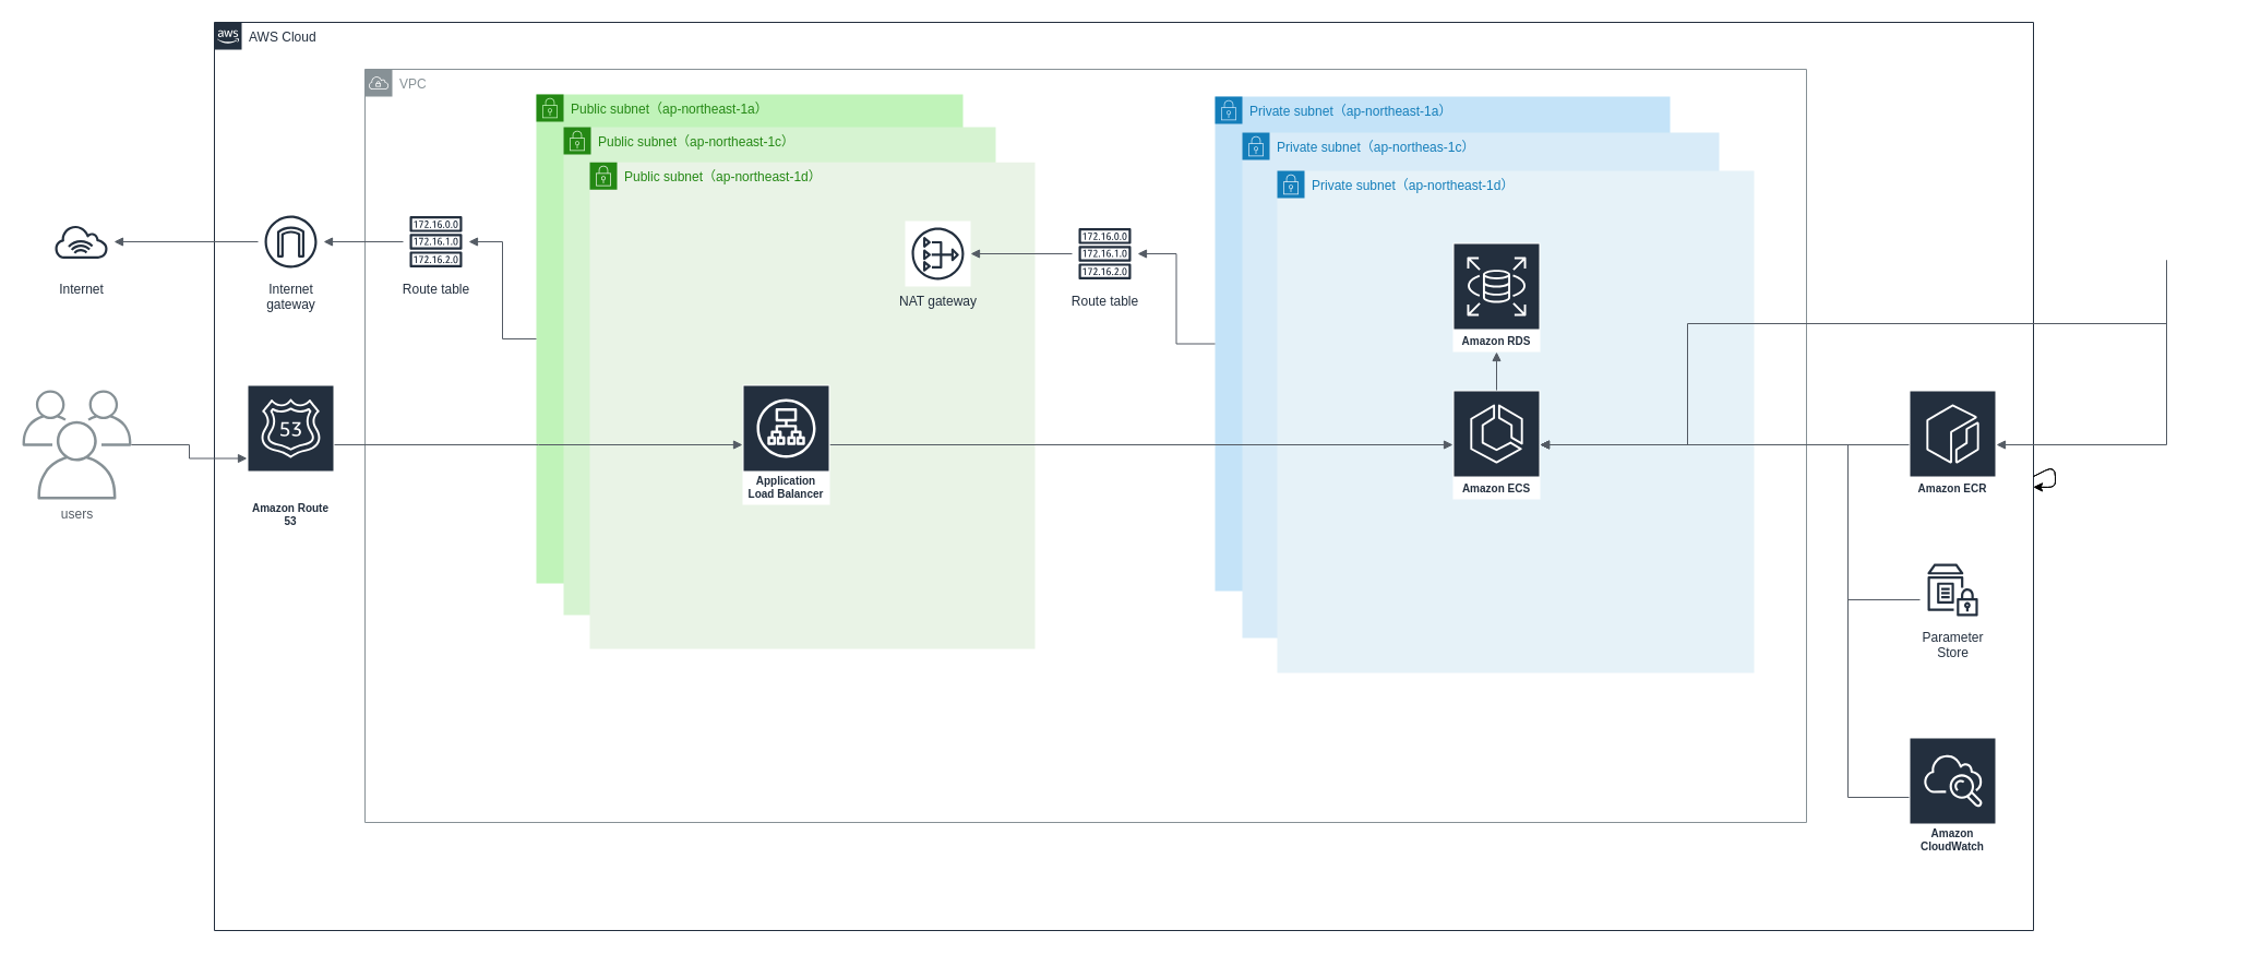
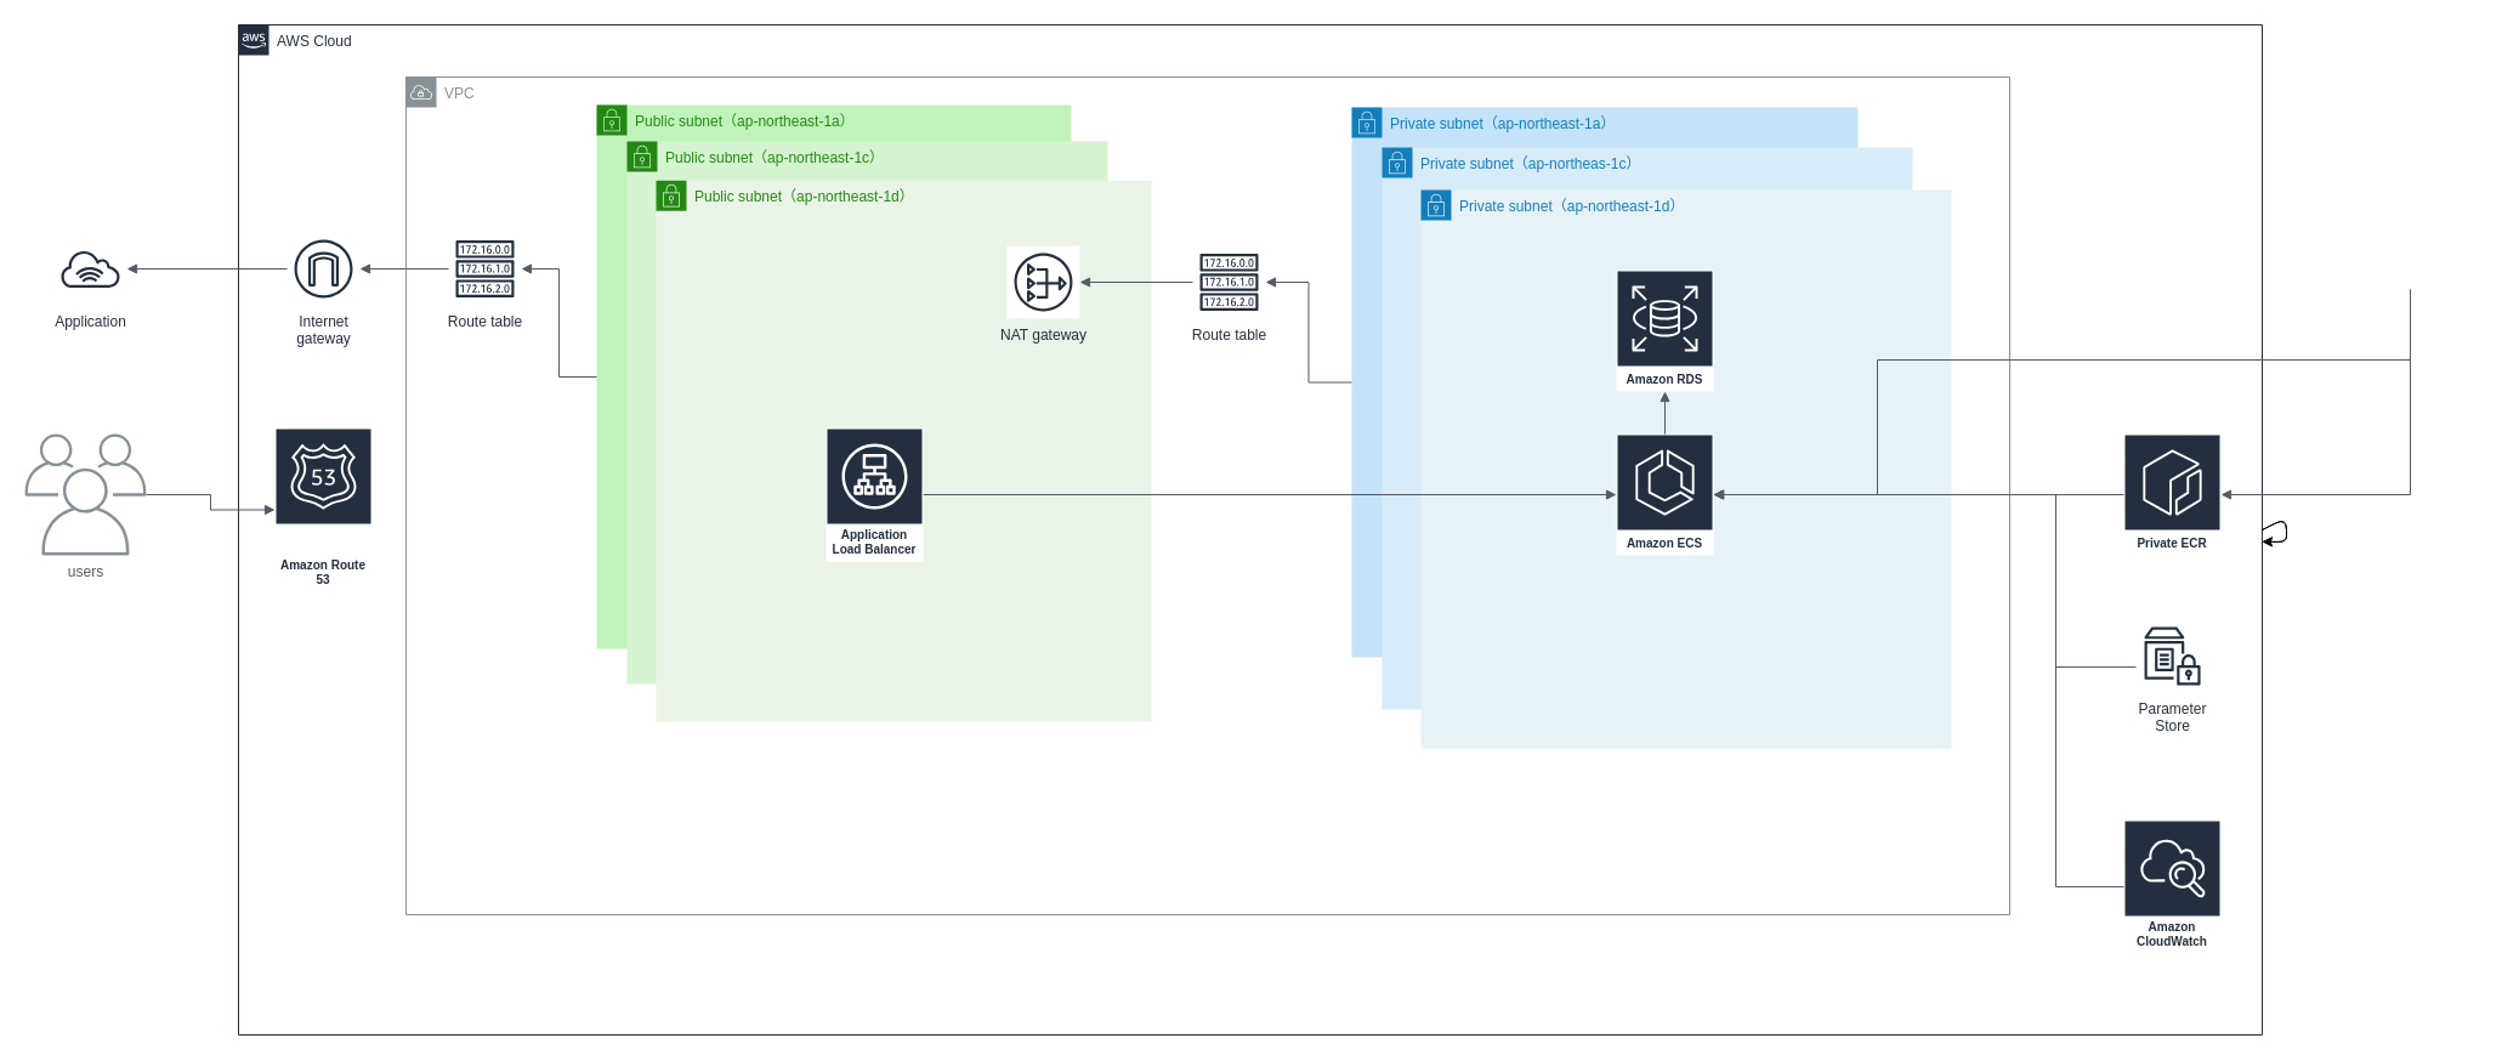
  <mxCell id="0" />
  <mxCell id="1" parent="0" />
  <mxCell id="2" value="AWS Cloud" style="points=[[0,0],[0.25,0],[0.5,0],[0.75,0],[1,0],[1,0.25],[1,0.5],[1,0.75],[1,1],[0.75,1],[0.5,1],[0.25,1],[0,1],[0,0.75],[0,0.5],[0,0.25]];outlineConnect=0;gradientColor=none;html=1;whiteSpace=wrap;fontSize=12;fontStyle=0;container=1;pointerEvents=0;collapsible=0;recursiveResize=0;shape=mxgraph.aws4.group;grIcon=mxgraph.aws4.group_aws_cloud_alt;strokeColor=#232F3E;fillColor=none;verticalAlign=top;align=left;spacingLeft=30;fontColor=#232F3E;dashed=0;" parent="1" vertex="1"><mxGeometry x="196" y="20" width="1667" height="832" as="geometry" /></mxCell>
  <mxCell id="3" value="VPC" style="sketch=0;outlineConnect=0;gradientColor=none;html=1;whiteSpace=wrap;fontSize=12;fontStyle=0;shape=mxgraph.aws4.group;grIcon=mxgraph.aws4.group_vpc;strokeColor=#879196;fillColor=none;verticalAlign=top;align=left;spacingLeft=30;fontColor=#879196;dashed=0;" parent="2" vertex="1"><mxGeometry x="138" y="43" width="1321" height="690" as="geometry" /></mxCell>
  <mxCell id="4" value="Public subnet（ap-northeast-1a）" style="points=[[0,0],[0.25,0],[0.5,0],[0.75,0],[1,0],[1,0.25],[1,0.5],[1,0.75],[1,1],[0.75,1],[0.5,1],[0.25,1],[0,1],[0,0.75],[0,0.5],[0,0.25]];outlineConnect=0;gradientColor=none;html=1;whiteSpace=wrap;fontSize=12;fontStyle=0;container=1;pointerEvents=0;collapsible=0;recursiveResize=0;shape=mxgraph.aws4.group;grIcon=mxgraph.aws4.group_security_group;grStroke=0;strokeColor=#248814;fillColor=#C0F3B9;verticalAlign=top;align=left;spacingLeft=30;fontColor=#248814;dashed=0;" parent="2" vertex="1"><mxGeometry x="295" y="66" width="391" height="448" as="geometry" /></mxCell>
  <mxCell id="5" value="Public subnet（ap-northeast-1c）" style="points=[[0,0],[0.25,0],[0.5,0],[0.75,0],[1,0],[1,0.25],[1,0.5],[1,0.75],[1,1],[0.75,1],[0.5,1],[0.25,1],[0,1],[0,0.75],[0,0.5],[0,0.25]];outlineConnect=0;gradientColor=none;html=1;whiteSpace=wrap;fontSize=12;fontStyle=0;container=1;pointerEvents=0;collapsible=0;recursiveResize=0;shape=mxgraph.aws4.group;grIcon=mxgraph.aws4.group_security_group;grStroke=0;strokeColor=#248814;fillColor=#D6F3D1;verticalAlign=top;align=left;spacingLeft=30;fontColor=#248814;dashed=0;" parent="2" vertex="1"><mxGeometry x="320" y="96" width="396" height="447" as="geometry" /></mxCell>
  <mxCell id="6" value="Public subnet（ap-northeast-1d）" style="points=[[0,0],[0.25,0],[0.5,0],[0.75,0],[1,0],[1,0.25],[1,0.5],[1,0.75],[1,1],[0.75,1],[0.5,1],[0.25,1],[0,1],[0,0.75],[0,0.5],[0,0.25]];outlineConnect=0;gradientColor=none;html=1;whiteSpace=wrap;fontSize=12;fontStyle=0;container=1;pointerEvents=0;collapsible=0;recursiveResize=0;shape=mxgraph.aws4.group;grIcon=mxgraph.aws4.group_security_group;grStroke=0;strokeColor=#248814;fillColor=#E9F3E6;verticalAlign=top;align=left;spacingLeft=30;fontColor=#248814;dashed=0;" parent="2" vertex="1"><mxGeometry x="344" y="128.13" width="408" height="445.87" as="geometry" /></mxCell>
  <mxCell id="7" value="NAT gateway" style="sketch=0;outlineConnect=0;fontColor=#232F3E;gradientColor=none;strokeColor=#232F3E;fillColor=#ffffff;dashed=0;verticalLabelPosition=bottom;verticalAlign=top;align=center;html=1;fontSize=12;fontStyle=0;aspect=fixed;shape=mxgraph.aws4.resourceIcon;resIcon=mxgraph.aws4.nat_gateway;" parent="6" vertex="1"><mxGeometry x="289" y="53.87" width="60" height="60" as="geometry" /></mxCell>
  <mxCell id="8" value="Private subnet（ap-northeast-1a）" style="points=[[0,0],[0.25,0],[0.5,0],[0.75,0],[1,0],[1,0.25],[1,0.5],[1,0.75],[1,1],[0.75,1],[0.5,1],[0.25,1],[0,1],[0,0.75],[0,0.5],[0,0.25]];outlineConnect=0;gradientColor=none;html=1;whiteSpace=wrap;fontSize=12;fontStyle=0;container=1;pointerEvents=0;collapsible=0;recursiveResize=0;shape=mxgraph.aws4.group;grIcon=mxgraph.aws4.group_security_group;grStroke=0;strokeColor=#147EBA;fillColor=#C4E3F8;verticalAlign=top;align=left;spacingLeft=30;fontColor=#147EBA;dashed=0;" parent="2" vertex="1"><mxGeometry x="917" y="68" width="417" height="453" as="geometry" /></mxCell>
  <mxCell id="9" value="Amazon ECS" style="sketch=0;outlineConnect=0;fontColor=#232F3E;gradientColor=none;strokeColor=#ffffff;fillColor=#232F3E;dashed=0;verticalLabelPosition=middle;verticalAlign=bottom;align=center;html=1;whiteSpace=wrap;fontSize=10;fontStyle=1;spacing=3;shape=mxgraph.aws4.productIcon;prIcon=mxgraph.aws4.ecs;" parent="8" vertex="1"><mxGeometry x="297" y="294" width="80" height="100" as="geometry" /></mxCell>
  <mxCell id="10" value="Amazon RDS" style="sketch=0;outlineConnect=0;fontColor=#232F3E;gradientColor=none;strokeColor=#ffffff;fillColor=#232F3E;dashed=0;verticalLabelPosition=middle;verticalAlign=bottom;align=center;html=1;whiteSpace=wrap;fontSize=10;fontStyle=1;spacing=3;shape=mxgraph.aws4.productIcon;prIcon=mxgraph.aws4.rds;" parent="8" vertex="1"><mxGeometry x="277" y="113" width="80" height="100" as="geometry" /></mxCell>
  <mxCell id="11" value="Private subnet（ap-northeas-1c）" style="points=[[0,0],[0.25,0],[0.5,0],[0.75,0],[1,0],[1,0.25],[1,0.5],[1,0.75],[1,1],[0.75,1],[0.5,1],[0.25,1],[0,1],[0,0.75],[0,0.5],[0,0.25]];outlineConnect=0;gradientColor=none;html=1;whiteSpace=wrap;fontSize=12;fontStyle=0;container=1;pointerEvents=0;collapsible=0;recursiveResize=0;shape=mxgraph.aws4.group;grIcon=mxgraph.aws4.group_security_group;grStroke=0;strokeColor=#147EBA;fillColor=#D8EBF8;verticalAlign=top;align=left;spacingLeft=30;fontColor=#147EBA;dashed=0;" parent="8" vertex="1"><mxGeometry x="25" y="33" width="437" height="463" as="geometry" /></mxCell>
  <mxCell id="12" value="Amazon ECS" style="sketch=0;outlineConnect=0;fontColor=#232F3E;gradientColor=none;strokeColor=#ffffff;fillColor=#232F3E;dashed=0;verticalLabelPosition=middle;verticalAlign=bottom;align=center;html=1;whiteSpace=wrap;fontSize=10;fontStyle=1;spacing=3;shape=mxgraph.aws4.productIcon;prIcon=mxgraph.aws4.ecs;" parent="11" vertex="1"><mxGeometry x="297" y="294" width="80" height="100" as="geometry" /></mxCell>
  <mxCell id="13" value="Amazon RDS" style="sketch=0;outlineConnect=0;fontColor=#232F3E;gradientColor=none;strokeColor=#ffffff;fillColor=#232F3E;dashed=0;verticalLabelPosition=middle;verticalAlign=bottom;align=center;html=1;whiteSpace=wrap;fontSize=10;fontStyle=1;spacing=3;shape=mxgraph.aws4.productIcon;prIcon=mxgraph.aws4.rds;" parent="11" vertex="1"><mxGeometry x="277" y="113" width="80" height="100" as="geometry" /></mxCell>
  <mxCell id="14" value="Private subnet（ap-northeast-1d）" style="points=[[0,0],[0.25,0],[0.5,0],[0.75,0],[1,0],[1,0.25],[1,0.5],[1,0.75],[1,1],[0.75,1],[0.5,1],[0.25,1],[0,1],[0,0.75],[0,0.5],[0,0.25]];outlineConnect=0;gradientColor=none;html=1;whiteSpace=wrap;fontSize=12;fontStyle=0;container=1;pointerEvents=0;collapsible=0;recursiveResize=0;shape=mxgraph.aws4.group;grIcon=mxgraph.aws4.group_security_group;grStroke=0;strokeColor=#147EBA;fillColor=#E6F2F8;verticalAlign=top;align=left;spacingLeft=30;fontColor=#147EBA;dashed=0;" parent="11" vertex="1"><mxGeometry x="32" y="35" width="437" height="460" as="geometry" /></mxCell>
  <mxCell id="15" value="Amazon Route 53" style="sketch=0;outlineConnect=0;fontColor=#232F3E;gradientColor=none;strokeColor=#ffffff;fillColor=#232F3E;dashed=0;verticalLabelPosition=middle;verticalAlign=bottom;align=center;html=1;whiteSpace=wrap;fontSize=10;fontStyle=1;spacing=3;shape=mxgraph.aws4.productIcon;prIcon=mxgraph.aws4.route_53;" parent="2" vertex="1"><mxGeometry x="30" y="332" width="80" height="135" as="geometry" /></mxCell>
  <mxCell id="16" value="Internet&#10;gateway" style="sketch=0;outlineConnect=0;fontColor=#232F3E;gradientColor=none;strokeColor=#232F3E;fillColor=#ffffff;dashed=0;verticalLabelPosition=bottom;verticalAlign=top;align=center;html=1;fontSize=12;fontStyle=0;aspect=fixed;shape=mxgraph.aws4.resourceIcon;resIcon=mxgraph.aws4.internet_gateway;" parent="2" vertex="1"><mxGeometry x="40" y="171" width="60" height="60" as="geometry" /></mxCell>
- <mxCell id="17" value="Amazon ECR" style="sketch=0;outlineConnect=0;fontColor=#232F3E;gradientColor=none;strokeColor=#ffffff;fillColor=#232F3E;dashed=0;verticalLabelPosition=middle;verticalAlign=bottom;align=center;html=1;whiteSpace=wrap;fontSize=10;fontStyle=1;spacing=3;shape=mxgraph.aws4.productIcon;prIcon=mxgraph.aws4.ecr;" parent="2" vertex="1"><mxGeometry x="1553" y="337" width="80" height="100" as="geometry" /></mxCell>
+ <mxCell id="17" value="Private ECR" style="sketch=0;outlineConnect=0;fontColor=#232F3E;gradientColor=none;strokeColor=#ffffff;fillColor=#232F3E;dashed=0;verticalLabelPosition=middle;verticalAlign=bottom;align=center;html=1;whiteSpace=wrap;fontSize=10;fontStyle=1;spacing=3;shape=mxgraph.aws4.productIcon;prIcon=mxgraph.aws4.ecr;" parent="2" vertex="1"><mxGeometry x="1553" y="337" width="80" height="100" as="geometry" /></mxCell>
  <mxCell id="18" value="Amazon CloudWatch" style="sketch=0;outlineConnect=0;fontColor=#232F3E;gradientColor=none;strokeColor=#ffffff;fillColor=#232F3E;dashed=0;verticalLabelPosition=middle;verticalAlign=bottom;align=center;html=1;whiteSpace=wrap;fontSize=10;fontStyle=1;spacing=3;shape=mxgraph.aws4.productIcon;prIcon=mxgraph.aws4.cloudwatch;" parent="2" vertex="1"><mxGeometry x="1553" y="655" width="80" height="110" as="geometry" /></mxCell>
  <mxCell id="19" value="Parameter&#10;Store" style="sketch=0;outlineConnect=0;fontColor=#232F3E;gradientColor=none;strokeColor=#232F3E;fillColor=#ffffff;dashed=0;verticalLabelPosition=bottom;verticalAlign=top;align=center;html=1;fontSize=12;fontStyle=0;aspect=fixed;shape=mxgraph.aws4.resourceIcon;resIcon=mxgraph.aws4.parameter_store;" parent="2" vertex="1"><mxGeometry x="1563" y="490" width="60" height="60" as="geometry" /></mxCell>
  <mxCell id="20" value="" style="edgeStyle=orthogonalEdgeStyle;html=1;endArrow=block;elbow=vertical;startArrow=none;endFill=1;strokeColor=#545B64;rounded=0;" parent="2" source="28" target="32" edge="1"><mxGeometry width="100" relative="1" as="geometry"><mxPoint x="440" y="410" as="sourcePoint" /><mxPoint x="540" y="410" as="targetPoint" /></mxGeometry></mxCell>
- <mxCell id="21" value="" style="edgeStyle=orthogonalEdgeStyle;html=1;endArrow=block;elbow=vertical;startArrow=none;endFill=1;strokeColor=#545B64;rounded=0;" parent="2" source="15" target="28" edge="1"><mxGeometry width="100" relative="1" as="geometry"><mxPoint x="735" y="358" as="sourcePoint" /><mxPoint x="835" y="358" as="targetPoint" /><Array as="points"><mxPoint x="297" y="387" /><mxPoint x="297" y="387" /></Array></mxGeometry></mxCell>
  <mxCell id="22" value="Route table" style="sketch=0;outlineConnect=0;fontColor=#232F3E;gradientColor=none;strokeColor=#232F3E;fillColor=#ffffff;dashed=0;verticalLabelPosition=bottom;verticalAlign=top;align=center;html=1;fontSize=12;fontStyle=0;aspect=fixed;shape=mxgraph.aws4.resourceIcon;resIcon=mxgraph.aws4.route_table;" parent="2" vertex="1"><mxGeometry x="786" y="182" width="60" height="60" as="geometry" /></mxCell>
  <mxCell id="23" value="Route table" style="sketch=0;outlineConnect=0;fontColor=#232F3E;gradientColor=none;strokeColor=#232F3E;fillColor=#ffffff;dashed=0;verticalLabelPosition=bottom;verticalAlign=top;align=center;html=1;fontSize=12;fontStyle=0;aspect=fixed;shape=mxgraph.aws4.resourceIcon;resIcon=mxgraph.aws4.route_table;" parent="2" vertex="1"><mxGeometry x="173" y="171" width="60" height="60" as="geometry" /></mxCell>
  <mxCell id="24" value="" style="edgeStyle=orthogonalEdgeStyle;html=1;endArrow=none;elbow=vertical;startArrow=block;startFill=1;strokeColor=#545B64;rounded=0;" parent="2" source="16" target="23" edge="1"><mxGeometry width="100" relative="1" as="geometry"><mxPoint x="353" y="396" as="sourcePoint" /><mxPoint x="453" y="396" as="targetPoint" /></mxGeometry></mxCell>
  <mxCell id="25" value="" style="edgeStyle=orthogonalEdgeStyle;html=1;endArrow=none;elbow=vertical;startArrow=block;startFill=1;strokeColor=#545B64;rounded=0;" parent="2" source="22" target="8" edge="1"><mxGeometry width="100" relative="1" as="geometry"><mxPoint x="689" y="398" as="sourcePoint" /><mxPoint x="789" y="398" as="targetPoint" /></mxGeometry></mxCell>
  <mxCell id="26" value="" style="edgeStyle=orthogonalEdgeStyle;html=1;endArrow=none;elbow=vertical;startArrow=block;startFill=1;strokeColor=#545B64;rounded=0;" parent="2" source="7" target="22" edge="1"><mxGeometry width="100" relative="1" as="geometry"><mxPoint x="919" y="398" as="sourcePoint" /><mxPoint x="1019" y="398" as="targetPoint" /></mxGeometry></mxCell>
  <mxCell id="27" value="" style="edgeStyle=orthogonalEdgeStyle;html=1;endArrow=none;elbow=vertical;startArrow=block;startFill=1;strokeColor=#545B64;rounded=0;" parent="2" source="23" target="4" edge="1"><mxGeometry width="100" relative="1" as="geometry"><mxPoint x="444" y="398" as="sourcePoint" /><mxPoint x="544" y="398" as="targetPoint" /></mxGeometry></mxCell>
  <mxCell id="28" value="Application Load Balancer" style="sketch=0;outlineConnect=0;fontColor=#232F3E;gradientColor=none;strokeColor=#ffffff;fillColor=#232F3E;dashed=0;verticalLabelPosition=middle;verticalAlign=bottom;align=center;html=1;whiteSpace=wrap;fontSize=10;fontStyle=1;spacing=3;shape=mxgraph.aws4.productIcon;prIcon=mxgraph.aws4.application_load_balancer;" parent="2" vertex="1"><mxGeometry x="484" y="332" width="80" height="110" as="geometry" /></mxCell>
  <mxCell id="29" value="Amazon RDS" style="sketch=0;outlineConnect=0;fontColor=#232F3E;gradientColor=none;strokeColor=#ffffff;fillColor=#232F3E;dashed=0;verticalLabelPosition=middle;verticalAlign=bottom;align=center;html=1;whiteSpace=wrap;fontSize=10;fontStyle=1;spacing=3;shape=mxgraph.aws4.productIcon;prIcon=mxgraph.aws4.rds;" parent="2" vertex="1"><mxGeometry x="1135" y="202" width="80" height="100" as="geometry" /></mxCell>
  <mxCell id="30" value="" style="edgeStyle=orthogonalEdgeStyle;html=1;endArrow=none;elbow=vertical;startArrow=block;startFill=1;strokeColor=#545B64;rounded=0;" parent="2" source="32" target="18" edge="1"><mxGeometry width="100" relative="1" as="geometry"><mxPoint x="1217" y="387" as="sourcePoint" /><mxPoint x="1595" y="275.0" as="targetPoint" /><Array as="points"><mxPoint x="1497" y="387" /><mxPoint x="1497" y="710" /></Array></mxGeometry></mxCell>
  <mxCell id="31" value="" style="edgeStyle=orthogonalEdgeStyle;html=1;endArrow=none;elbow=vertical;startArrow=block;startFill=1;strokeColor=#545B64;rounded=0;" parent="2" source="32" target="17" edge="1"><mxGeometry width="100" relative="1" as="geometry"><mxPoint x="1332" y="419" as="sourcePoint" /><mxPoint x="1432" y="419" as="targetPoint" /></mxGeometry></mxCell>
  <mxCell id="32" value="Amazon ECS" style="sketch=0;outlineConnect=0;fontColor=#232F3E;gradientColor=none;strokeColor=#ffffff;fillColor=#232F3E;dashed=0;verticalLabelPosition=middle;verticalAlign=bottom;align=center;html=1;whiteSpace=wrap;fontSize=10;fontStyle=1;spacing=3;shape=mxgraph.aws4.productIcon;prIcon=mxgraph.aws4.ecs;" parent="2" vertex="1"><mxGeometry x="1135" y="337" width="80" height="100" as="geometry" /></mxCell>
  <mxCell id="33" value="" style="edgeStyle=orthogonalEdgeStyle;html=1;endArrow=none;elbow=vertical;startArrow=block;startFill=1;strokeColor=#545B64;rounded=0;" parent="2" source="32" target="19" edge="1"><mxGeometry width="100" relative="1" as="geometry"><mxPoint x="1332" y="419" as="sourcePoint" /><mxPoint x="1432" y="419" as="targetPoint" /><Array as="points"><mxPoint x="1497" y="387" /><mxPoint x="1497" y="529" /></Array></mxGeometry></mxCell>
  <mxCell id="34" value="" style="edgeStyle=orthogonalEdgeStyle;html=1;endArrow=block;elbow=vertical;startArrow=none;endFill=1;strokeColor=#545B64;rounded=0;" parent="2" source="32" target="29" edge="1"><mxGeometry width="100" relative="1" as="geometry"><mxPoint x="950" y="454" as="sourcePoint" /><mxPoint x="1050" y="454" as="targetPoint" /></mxGeometry></mxCell>
  <mxCell id="35" value="users" style="sketch=0;outlineConnect=0;gradientColor=none;fontColor=#545B64;strokeColor=none;fillColor=#879196;dashed=0;verticalLabelPosition=bottom;verticalAlign=top;align=center;html=1;fontSize=12;fontStyle=0;aspect=fixed;shape=mxgraph.aws4.illustration_users;pointerEvents=1" parent="1" vertex="1"><mxGeometry x="20" y="357" width="100" height="100" as="geometry" /></mxCell>
  <mxCell id="36" value="" style="edgeStyle=orthogonalEdgeStyle;html=1;endArrow=block;elbow=vertical;startArrow=none;endFill=1;strokeColor=#545B64;rounded=0;" parent="1" source="35" target="15" edge="1"><mxGeometry width="100" relative="1" as="geometry"><mxPoint x="70" y="547" as="sourcePoint" /><mxPoint x="580" y="403" as="targetPoint" /></mxGeometry></mxCell>
- <mxCell id="37" value="Internet" style="sketch=0;outlineConnect=0;fontColor=#232F3E;gradientColor=none;strokeColor=#232F3E;fillColor=#ffffff;dashed=0;verticalLabelPosition=bottom;verticalAlign=top;align=center;html=1;fontSize=12;fontStyle=0;aspect=fixed;shape=mxgraph.aws4.resourceIcon;resIcon=mxgraph.aws4.internet_alt1;" parent="1" vertex="1"><mxGeometry x="44" y="191" width="60" height="60" as="geometry" /></mxCell>
+ <mxCell id="37" value="Application" style="sketch=0;outlineConnect=0;fontColor=#232F3E;gradientColor=none;strokeColor=#232F3E;fillColor=#ffffff;dashed=0;verticalLabelPosition=bottom;verticalAlign=top;align=center;html=1;fontSize=12;fontStyle=0;aspect=fixed;shape=mxgraph.aws4.resourceIcon;resIcon=mxgraph.aws4.internet_alt1;" parent="1" vertex="1"><mxGeometry x="44" y="191" width="60" height="60" as="geometry" /></mxCell>
  <mxCell id="38" style="edgeStyle=none;html=1;exitX=1;exitY=0.5;exitDx=0;exitDy=0;" parent="1" source="2" target="2" edge="1"><mxGeometry relative="1" as="geometry" /></mxCell>
  <mxCell id="39" style="edgeStyle=none;html=1;exitX=1;exitY=0.5;exitDx=0;exitDy=0;" parent="1" source="2" target="2" edge="1"><mxGeometry relative="1" as="geometry" /></mxCell>
  <mxCell id="40" value="" style="edgeStyle=orthogonalEdgeStyle;html=1;endArrow=none;elbow=vertical;startArrow=block;startFill=1;strokeColor=#545B64;rounded=0;" parent="1" source="37" target="16" edge="1"><mxGeometry width="100" relative="1" as="geometry"><mxPoint x="382" y="416" as="sourcePoint" /><mxPoint x="482" y="416" as="targetPoint" /></mxGeometry></mxCell>
  <mxCell id="41" value="" style="shape=image;html=1;verticalAlign=top;verticalLabelPosition=bottom;labelBackgroundColor=#ffffff;imageAspect=0;aspect=fixed;image=https://cdn4.iconfinder.com/data/icons/ionicons/512/icon-social-github-128.png" parent="1" vertex="1"><mxGeometry x="1931" y="130" width="108" height="108" as="geometry" /></mxCell>
  <mxCell id="42" value="" style="edgeStyle=orthogonalEdgeStyle;html=1;endArrow=none;elbow=vertical;startArrow=block;startFill=1;strokeColor=#545B64;rounded=0;" parent="1" source="32" target="41" edge="1"><mxGeometry width="100" relative="1" as="geometry"><mxPoint x="1804" y="474" as="sourcePoint" /><mxPoint x="1904" y="474" as="targetPoint" /><Array as="points"><mxPoint x="1546" y="407" /><mxPoint x="1546" y="296" /><mxPoint x="1985" y="296" /></Array></mxGeometry></mxCell>
  <mxCell id="43" value="" style="edgeStyle=orthogonalEdgeStyle;html=1;endArrow=none;elbow=vertical;startArrow=block;startFill=1;strokeColor=#545B64;rounded=0;" parent="1" source="17" target="41" edge="1"><mxGeometry width="100" relative="1" as="geometry"><mxPoint x="1804" y="474" as="sourcePoint" /><mxPoint x="1904" y="474" as="targetPoint" /></mxGeometry></mxCell>
